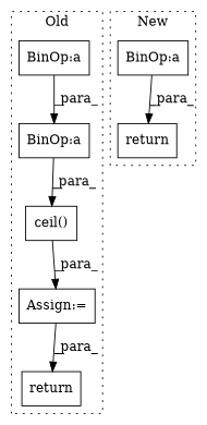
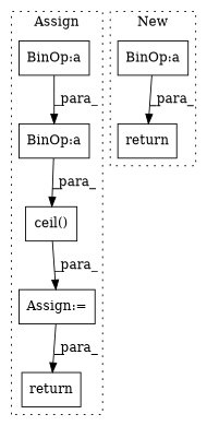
  digraph {
    node [a=82 l=3 s=24667 shape=box]
    n1 [a=75 l="27,14" label="ceil()" s="24630,24778"]
    n2 [a=68 label="Assign:=" s=24613]
    n3 [l=19 label="BinOp:a"]
    n4 [l=51 label="BinOp:a"]
    n5 [a=93 l=7 label=return s=25107]
    n6 [a=93 l=7 label=return s=24640]
    n7 [label="BinOp:a" s=24668]
    subgraph cluster_1 {
-     label=Old
+     label=Assign
      style=dotted
      n1
      n2
      n3
      n4
      n5
    }
    subgraph cluster_2 {
      label=New
      style=dotted
      n6
      n7
    }
    n1 -> n2 [label=_para_]
    n2 -> n5 [label=_para_]
    n3 -> n4 [label=_para_]
    n4 -> n1 [label=_para_]
    n7 -> n6 [label=_para_]
  }
